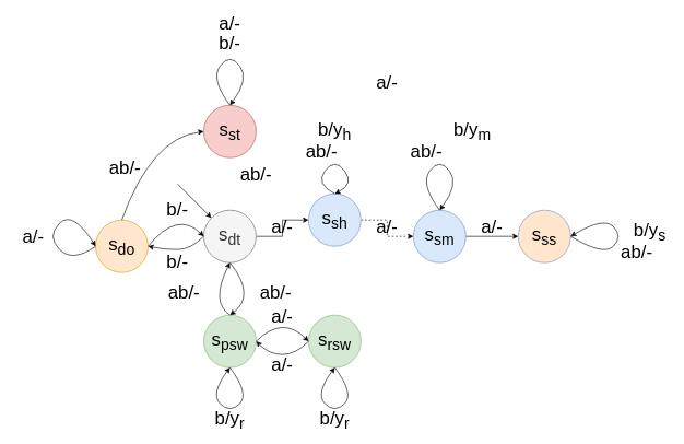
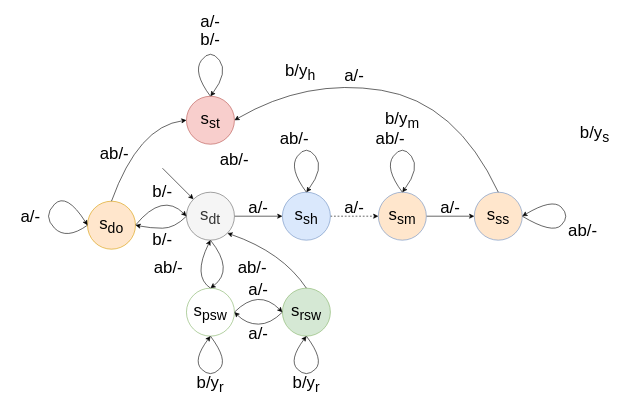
  <mxCell id="0" />
  <mxCell id="1" parent="0" />
  <mxCell id="2" style="edgeStyle=orthogonalEdgeStyle;rounded=0;orthogonalLoop=1;jettySize=auto;html=1;exitX=1;exitY=0.5;exitDx=0;exitDy=0;entryX=0;entryY=0.5;entryDx=0;entryDy=0;" parent="1" source="3" target="9" edge="1"><mxGeometry relative="1" as="geometry" /></mxCell>
  <mxCell id="3" value="s&lt;sub&gt;dt&lt;/sub&gt;" style="ellipse;whiteSpace=wrap;html=1;aspect=fixed;fontSize=28;fillColor=#f5f5f5;strokeColor=#666666;fontColor=#333333;" parent="1" vertex="1"><mxGeometry x="310" y="320" width="80" height="80" as="geometry" /></mxCell>
  <mxCell id="4" value="s&lt;sub&gt;do&lt;/sub&gt;" style="ellipse;whiteSpace=wrap;html=1;aspect=fixed;fontSize=28;fillColor=#ffe6cc;strokeColor=#d79b00;" parent="1" vertex="1"><mxGeometry x="145" y="335" width="80" height="80" as="geometry" /></mxCell>
  <mxCell id="5" value="s&lt;sub&gt;st&lt;/sub&gt;" style="ellipse;whiteSpace=wrap;html=1;aspect=fixed;fontSize=28;fillColor=#f8cecc;strokeColor=#b85450;" parent="1" vertex="1"><mxGeometry x="310" y="160" width="80" height="80" as="geometry" /></mxCell>
  <mxCell id="6" value="" style="curved=1;endArrow=classic;html=1;rounded=0;exitX=1;exitY=0.5;exitDx=0;exitDy=0;" parent="1" source="4" edge="1"><mxGeometry width="50" height="50" relative="1" as="geometry"><mxPoint x="260" y="410" as="sourcePoint" /><mxPoint x="310" y="360" as="targetPoint" /><Array as="points"><mxPoint x="270" y="320" /></Array></mxGeometry></mxCell>
  <mxCell id="7" value="" style="curved=1;endArrow=classic;html=1;rounded=0;entryX=1;entryY=0.5;entryDx=0;entryDy=0;exitX=0;exitY=0.5;exitDx=0;exitDy=0;" parent="1" source="3" target="4" edge="1"><mxGeometry width="50" height="50" relative="1" as="geometry"><mxPoint x="250" y="430" as="sourcePoint" /><mxPoint x="300" y="380" as="targetPoint" /><Array as="points"><mxPoint x="290" y="380" /><mxPoint x="250" y="380" /></Array></mxGeometry></mxCell>
  <mxCell id="8" style="edgeStyle=orthogonalEdgeStyle;rounded=0;orthogonalLoop=1;jettySize=auto;html=1;exitX=1;exitY=0.5;exitDx=0;exitDy=0;entryX=0;entryY=0.5;entryDx=0;entryDy=0;dashed=1;" parent="1" source="9" target="11" edge="1"><mxGeometry relative="1" as="geometry" /></mxCell>
- <mxCell id="9" value="s&lt;sub&gt;sh&lt;/sub&gt;" style="ellipse;whiteSpace=wrap;html=1;aspect=fixed;fontSize=28;fillColor=#dae8fc;strokeColor=#6c8ebf;" parent="1" vertex="1"><mxGeometry x="470" y="295" width="80" height="80" as="geometry" /></mxCell>
+ <mxCell id="9" value="s&lt;sub&gt;sh&lt;/sub&gt;" style="ellipse;whiteSpace=wrap;html=1;aspect=fixed;fontSize=28;fillColor=#dae8fc;strokeColor=#6c8ebf;" parent="1" vertex="1"><mxGeometry x="470" y="320" width="80" height="80" as="geometry" /></mxCell>
  <mxCell id="10" style="edgeStyle=orthogonalEdgeStyle;rounded=0;orthogonalLoop=1;jettySize=auto;html=1;exitX=1;exitY=0.5;exitDx=0;exitDy=0;entryX=0;entryY=0.5;entryDx=0;entryDy=0;" parent="1" source="11" target="12" edge="1"><mxGeometry relative="1" as="geometry" /></mxCell>
- <mxCell id="11" value="s&lt;sub&gt;sm&lt;/sub&gt;" style="ellipse;whiteSpace=wrap;html=1;aspect=fixed;fontSize=28;fillColor=#dae8fc;strokeColor=#6c8ebf;" parent="1" vertex="1"><mxGeometry x="630" y="320" width="80" height="80" as="geometry" /></mxCell>
+ <mxCell id="11" value="s&lt;sub&gt;sm&lt;/sub&gt;" style="ellipse;whiteSpace=wrap;html=1;aspect=fixed;fontSize=28;fillColor=#ffe6cc;strokeColor=#6c8ebf;" parent="1" vertex="1"><mxGeometry x="630" y="320" width="80" height="80" as="geometry" /></mxCell>
  <mxCell id="12" value="s&lt;sub&gt;ss&lt;/sub&gt;" style="ellipse;whiteSpace=wrap;html=1;aspect=fixed;fontSize=28;fillColor=#ffe6cc;strokeColor=#6c8ebf;" parent="1" vertex="1"><mxGeometry x="790" y="320" width="80" height="80" as="geometry" /></mxCell>
+ <mxCell id="13" value="" style="curved=1;endArrow=classic;html=1;rounded=0;entryX=1;entryY=0.5;entryDx=0;entryDy=0;exitX=0.5;exitY=0;exitDx=0;exitDy=0;" parent="1" source="12" target="5" edge="1"><mxGeometry width="50" height="50" relative="1" as="geometry"><mxPoint x="510" y="225" as="sourcePoint" /><mxPoint x="560" y="175" as="targetPoint" /><Array as="points"><mxPoint x="760" y="170" /><mxPoint x="510" y="130" /></Array></mxGeometry></mxCell>
  <mxCell id="14" value="" style="curved=1;endArrow=classic;html=1;rounded=0;exitX=0.5;exitY=0;exitDx=0;exitDy=0;entryX=0.5;entryY=0;entryDx=0;entryDy=0;" parent="1" source="9" target="9" edge="1"><mxGeometry width="50" height="50" relative="1" as="geometry"><mxPoint x="490" y="310" as="sourcePoint" /><mxPoint x="540" y="260" as="targetPoint" /><Array as="points"><mxPoint x="480" y="280" /><mxPoint x="510" y="240" /><mxPoint x="540" y="280" /></Array></mxGeometry></mxCell>
  <mxCell id="15" value="" style="endArrow=classic;html=1;rounded=0;entryX=0;entryY=0;entryDx=0;entryDy=0;" parent="1" target="3" edge="1"><mxGeometry width="50" height="50" relative="1" as="geometry"><mxPoint x="270" y="280" as="sourcePoint" /><mxPoint x="290" y="260" as="targetPoint" /></mxGeometry></mxCell>
- <mxCell id="16" value="s&lt;sub&gt;psw&lt;/sub&gt;" style="ellipse;whiteSpace=wrap;html=1;aspect=fixed;fontSize=28;fillColor=#d5e8d4;strokeColor=#82b366;" parent="1" vertex="1"><mxGeometry x="310" y="480" width="80" height="80" as="geometry" /></mxCell>
+ <mxCell id="16" value="s&lt;sub&gt;psw&lt;/sub&gt;" style="ellipse;whiteSpace=wrap;html=1;aspect=fixed;fontSize=28;fillColor=#ffffff;strokeColor=#82b366;" parent="1" vertex="1"><mxGeometry x="310" y="480" width="80" height="80" as="geometry" /></mxCell>
  <mxCell id="17" value="" style="curved=1;endArrow=classic;html=1;rounded=0;entryX=0.5;entryY=1;entryDx=0;entryDy=0;exitX=0.5;exitY=0;exitDx=0;exitDy=0;" parent="1" edge="1"><mxGeometry width="50" height="50" relative="1" as="geometry"><mxPoint x="350" y="480" as="sourcePoint" /><mxPoint x="350" y="400" as="targetPoint" /><Array as="points"><mxPoint x="320" y="460" /></Array></mxGeometry></mxCell>
  <mxCell id="18" value="" style="curved=1;endArrow=classic;html=1;rounded=0;exitX=0.5;exitY=1;exitDx=0;exitDy=0;entryX=0.5;entryY=0;entryDx=0;entryDy=0;" parent="1" edge="1"><mxGeometry width="50" height="50" relative="1" as="geometry"><mxPoint x="350" y="400" as="sourcePoint" /><mxPoint x="350" y="480" as="targetPoint" /><Array as="points"><mxPoint x="390" y="450" /></Array></mxGeometry></mxCell>
  <mxCell id="19" value="s&lt;sub&gt;rsw&lt;/sub&gt;" style="ellipse;whiteSpace=wrap;html=1;aspect=fixed;fontSize=28;fillColor=#d5e8d4;strokeColor=#82b366;" parent="1" vertex="1"><mxGeometry x="470" y="480" width="80" height="80" as="geometry" /></mxCell>
  <mxCell id="20" value="" style="curved=1;endArrow=classic;html=1;rounded=0;entryX=0.5;entryY=1;entryDx=0;entryDy=0;exitX=0.5;exitY=1;exitDx=0;exitDy=0;" parent="1" source="16" target="16" edge="1"><mxGeometry width="50" height="50" relative="1" as="geometry"><mxPoint x="280" y="620" as="sourcePoint" /><mxPoint x="330" y="570" as="targetPoint" /><Array as="points"><mxPoint x="380" y="600" /><mxPoint x="350" y="630" /><mxPoint x="320" y="600" /></Array></mxGeometry></mxCell>
  <mxCell id="21" value="" style="curved=1;endArrow=classic;html=1;rounded=0;exitX=0.5;exitY=0;exitDx=0;exitDy=0;entryX=0.5;entryY=0;entryDx=0;entryDy=0;" parent="1" edge="1"><mxGeometry width="50" height="50" relative="1" as="geometry"><mxPoint x="670" y="320" as="sourcePoint" /><mxPoint x="670" y="320" as="targetPoint" /><Array as="points"><mxPoint x="640" y="280" /><mxPoint x="670" y="240" /><mxPoint x="700" y="280" /></Array></mxGeometry></mxCell>
  <mxCell id="22" value="" style="curved=1;endArrow=classic;html=1;rounded=0;exitX=1;exitY=0.5;exitDx=0;exitDy=0;" parent="1" edge="1"><mxGeometry width="50" height="50" relative="1" as="geometry"><mxPoint x="390" y="520" as="sourcePoint" /><mxPoint x="470" y="520" as="targetPoint" /><Array as="points"><mxPoint x="430" y="480" /></Array></mxGeometry></mxCell>
  <mxCell id="23" value="" style="curved=1;endArrow=classic;html=1;rounded=0;entryX=1;entryY=0.5;entryDx=0;entryDy=0;exitX=0;exitY=0.5;exitDx=0;exitDy=0;" parent="1" edge="1"><mxGeometry width="50" height="50" relative="1" as="geometry"><mxPoint x="470" y="520" as="sourcePoint" /><mxPoint x="390" y="520" as="targetPoint" /><Array as="points"><mxPoint x="450" y="540" /><mxPoint x="410" y="540" /></Array></mxGeometry></mxCell>
  <mxCell id="24" value="" style="curved=1;endArrow=classic;html=1;rounded=0;exitX=1;exitY=0.5;exitDx=0;exitDy=0;entryX=1;entryY=0.5;entryDx=0;entryDy=0;" parent="1" source="12" target="12" edge="1"><mxGeometry width="50" height="50" relative="1" as="geometry"><mxPoint x="870" y="370" as="sourcePoint" /><mxPoint x="920" y="320" as="targetPoint" /><Array as="points"><mxPoint x="920" y="390" /><mxPoint x="950" y="360" /><mxPoint x="920" y="330" /></Array></mxGeometry></mxCell>
  <mxCell id="25" value="" style="curved=1;endArrow=classic;html=1;rounded=0;entryX=0.5;entryY=1;entryDx=0;entryDy=0;exitX=0.5;exitY=1;exitDx=0;exitDy=0;" parent="1" edge="1"><mxGeometry width="50" height="50" relative="1" as="geometry"><mxPoint x="510" y="560" as="sourcePoint" /><mxPoint x="510" y="560" as="targetPoint" /><Array as="points"><mxPoint x="540" y="600" /><mxPoint x="510" y="630" /><mxPoint x="480" y="600" /></Array></mxGeometry></mxCell>
  <mxCell id="26" value="" style="curved=1;endArrow=classic;html=1;rounded=0;entryX=0;entryY=0.5;entryDx=0;entryDy=0;exitX=0;exitY=0.5;exitDx=0;exitDy=0;" parent="1" source="4" target="4" edge="1"><mxGeometry width="50" height="50" relative="1" as="geometry"><mxPoint x="70" y="400" as="sourcePoint" /><mxPoint x="120" y="350" as="targetPoint" /><Array as="points"><mxPoint x="110" y="400" /><mxPoint x="70" y="360" /><mxPoint x="110" y="320" /></Array></mxGeometry></mxCell>
  <mxCell id="27" value="a/-" style="text;html=1;strokeColor=none;fillColor=none;align=center;verticalAlign=middle;whiteSpace=wrap;rounded=0;fontSize=28;" parent="1" vertex="1"><mxGeometry x="400" y="330" width="60" height="30" as="geometry" /></mxCell>
- <mxCell id="28" value="b/y&lt;sub&gt;h&lt;/sub&gt;" style="text;html=1;strokeColor=none;fillColor=none;align=center;verticalAlign=middle;whiteSpace=wrap;rounded=0;fontSize=28;" parent="1" vertex="1"><mxGeometry x="480" y="185" width="60" height="30" as="geometry" /></mxCell>
- <mxCell id="29" value="b/y&lt;sub&gt;m&lt;/sub&gt;" style="text;html=1;strokeColor=none;fillColor=none;align=center;verticalAlign=middle;whiteSpace=wrap;rounded=0;fontSize=28;" parent="1" vertex="1"><mxGeometry x="690" y="185" width="60" height="30" as="geometry" /></mxCell>
+ <mxCell id="28" value="b/y&lt;sub&gt;h&lt;/sub&gt;" style="text;html=1;strokeColor=none;fillColor=none;align=center;verticalAlign=middle;whiteSpace=wrap;rounded=0;fontSize=28;" parent="1" vertex="1"><mxGeometry x="470" y="105" width="60" height="30" as="geometry" /></mxCell>
+ <mxCell id="29" value="b/y&lt;sub&gt;m&lt;/sub&gt;" style="text;html=1;strokeColor=none;fillColor=none;align=center;verticalAlign=middle;whiteSpace=wrap;rounded=0;fontSize=28;" parent="1" vertex="1"><mxGeometry x="640" y="185" width="60" height="30" as="geometry" /></mxCell>
  <mxCell id="30" value="a/-" style="text;html=1;strokeColor=none;fillColor=none;align=center;verticalAlign=middle;whiteSpace=wrap;rounded=0;fontSize=28;" parent="1" vertex="1"><mxGeometry x="560" y="330" width="60" height="30" as="geometry" /></mxCell>
  <mxCell id="31" value="a/-" style="text;html=1;strokeColor=none;fillColor=none;align=center;verticalAlign=middle;whiteSpace=wrap;rounded=0;fontSize=28;" parent="1" vertex="1"><mxGeometry x="720" y="330" width="60" height="30" as="geometry" /></mxCell>
- <mxCell id="32" value="b/y&lt;sub&gt;s&lt;/sub&gt;" style="text;html=1;strokeColor=none;fillColor=none;align=center;verticalAlign=middle;whiteSpace=wrap;rounded=0;fontSize=28;" parent="1" vertex="1"><mxGeometry x="961" y="338" width="60" height="30" as="geometry" /></mxCell>
+ <mxCell id="32" value="b/y&lt;sub&gt;s&lt;/sub&gt;" style="text;html=1;strokeColor=none;fillColor=none;align=center;verticalAlign=middle;whiteSpace=wrap;rounded=0;fontSize=28;" parent="1" vertex="1"><mxGeometry x="961" y="208" width="60" height="30" as="geometry" /></mxCell>
  <mxCell id="33" value="a/-" style="text;html=1;strokeColor=none;fillColor=none;align=center;verticalAlign=middle;whiteSpace=wrap;rounded=0;fontSize=28;" parent="1" vertex="1"><mxGeometry x="560" y="110" width="60" height="30" as="geometry" /></mxCell>
  <mxCell id="34" value="b/-" style="text;html=1;strokeColor=none;fillColor=none;align=center;verticalAlign=middle;whiteSpace=wrap;rounded=0;fontSize=28;" parent="1" vertex="1"><mxGeometry x="320" y="50" width="60" height="30" as="geometry" /></mxCell>
  <mxCell id="35" value="b/-" style="text;html=1;strokeColor=none;fillColor=none;align=center;verticalAlign=middle;whiteSpace=wrap;rounded=0;fontSize=28;" parent="1" vertex="1"><mxGeometry x="240" y="303" width="60" height="30" as="geometry" /></mxCell>
  <mxCell id="36" value="b/-" style="text;html=1;strokeColor=none;fillColor=none;align=center;verticalAlign=middle;whiteSpace=wrap;rounded=0;fontSize=28;" parent="1" vertex="1"><mxGeometry x="240" y="383" width="60" height="30" as="geometry" /></mxCell>
  <mxCell id="37" value="a/-" style="text;html=1;strokeColor=none;fillColor=none;align=center;verticalAlign=middle;whiteSpace=wrap;rounded=0;fontSize=28;" parent="1" vertex="1"><mxGeometry x="20" y="345" width="60" height="30" as="geometry" /></mxCell>
  <mxCell id="38" value="ab/-" style="text;html=1;strokeColor=none;fillColor=none;align=center;verticalAlign=middle;whiteSpace=wrap;rounded=0;fontSize=28;" parent="1" vertex="1"><mxGeometry x="390" y="430" width="60" height="30" as="geometry" /></mxCell>
  <mxCell id="39" value="ab/-" style="text;html=1;strokeColor=none;fillColor=none;align=center;verticalAlign=middle;whiteSpace=wrap;rounded=0;fontSize=28;" parent="1" vertex="1"><mxGeometry x="250" y="430" width="60" height="30" as="geometry" /></mxCell>
  <mxCell id="40" value="a/-" style="text;html=1;strokeColor=none;fillColor=none;align=center;verticalAlign=middle;whiteSpace=wrap;rounded=0;fontSize=28;" parent="1" vertex="1"><mxGeometry x="400" y="467" width="60" height="30" as="geometry" /></mxCell>
  <mxCell id="41" value="a/-" style="text;html=1;strokeColor=none;fillColor=none;align=center;verticalAlign=middle;whiteSpace=wrap;rounded=0;fontSize=28;" parent="1" vertex="1"><mxGeometry x="400" y="540" width="60" height="30" as="geometry" /></mxCell>
  <mxCell id="42" value="b/y&lt;sub&gt;r&lt;/sub&gt;" style="text;html=1;strokeColor=none;fillColor=none;align=center;verticalAlign=middle;whiteSpace=wrap;rounded=0;fontSize=28;" parent="1" vertex="1"><mxGeometry x="320" y="625" width="60" height="30" as="geometry" /></mxCell>
  <mxCell id="43" value="ab/-" style="text;html=1;strokeColor=none;fillColor=none;align=center;verticalAlign=middle;whiteSpace=wrap;rounded=0;fontSize=28;" parent="1" vertex="1"><mxGeometry x="460" y="215" width="60" height="30" as="geometry" /></mxCell>
  <mxCell id="44" value="ab/-" style="text;html=1;strokeColor=none;fillColor=none;align=center;verticalAlign=middle;whiteSpace=wrap;rounded=0;fontSize=28;" parent="1" vertex="1"><mxGeometry x="620" y="215" width="60" height="30" as="geometry" /></mxCell>
  <mxCell id="45" value="ab/-" style="text;html=1;strokeColor=none;fillColor=none;align=center;verticalAlign=middle;whiteSpace=wrap;rounded=0;fontSize=28;" parent="1" vertex="1"><mxGeometry x="941" y="368" width="60" height="30" as="geometry" /></mxCell>
  <mxCell id="46" value="ab/-" style="text;html=1;strokeColor=none;fillColor=none;align=center;verticalAlign=middle;whiteSpace=wrap;rounded=0;fontSize=28;" parent="1" vertex="1"><mxGeometry x="160" y="240" width="60" height="30" as="geometry" /></mxCell>
  <mxCell id="47" value="b/y&lt;sub&gt;r&lt;/sub&gt;" style="text;html=1;strokeColor=none;fillColor=none;align=center;verticalAlign=middle;whiteSpace=wrap;rounded=0;fontSize=28;" parent="1" vertex="1"><mxGeometry x="480" y="625" width="60" height="30" as="geometry" /></mxCell>
  <mxCell id="48" value="" style="curved=1;endArrow=classic;html=1;rounded=0;entryX=0;entryY=0.5;entryDx=0;entryDy=0;exitX=0.5;exitY=0;exitDx=0;exitDy=0;" parent="1" source="4" target="5" edge="1"><mxGeometry width="50" height="50" relative="1" as="geometry"><mxPoint x="180" y="280" as="sourcePoint" /><mxPoint x="230" y="230" as="targetPoint" /><Array as="points"><mxPoint x="230" y="210" /></Array></mxGeometry></mxCell>
  <mxCell id="49" value="" style="curved=1;endArrow=classic;html=1;rounded=0;exitX=0.5;exitY=0;exitDx=0;exitDy=0;entryX=0.5;entryY=0;entryDx=0;entryDy=0;" parent="1" edge="1"><mxGeometry width="50" height="50" relative="1" as="geometry"><mxPoint x="350" y="160" as="sourcePoint" /><mxPoint x="350" y="160" as="targetPoint" /><Array as="points"><mxPoint x="320" y="120" /><mxPoint x="350" y="80" /><mxPoint x="380" y="120" /></Array></mxGeometry></mxCell>
  <mxCell id="50" value="ab/-" style="text;html=1;strokeColor=none;fillColor=none;align=center;verticalAlign=middle;whiteSpace=wrap;rounded=0;fontSize=28;" parent="1" vertex="1"><mxGeometry x="360" y="250" width="60" height="30" as="geometry" /></mxCell>
  <mxCell id="51" value="a/-" style="text;html=1;strokeColor=none;fillColor=none;align=center;verticalAlign=middle;whiteSpace=wrap;rounded=0;fontSize=28;" parent="1" vertex="1"><mxGeometry x="320" y="20" width="60" height="30" as="geometry" /></mxCell>
+ <mxCell id="52" value="" style="curved=1;endArrow=classic;html=1;rounded=0;entryX=1;entryY=1;entryDx=0;entryDy=0;exitX=0.5;exitY=0;exitDx=0;exitDy=0;" parent="1" source="19" target="3" edge="1"><mxGeometry width="50" height="50" relative="1" as="geometry"><mxPoint x="550" y="470" as="sourcePoint" /><mxPoint x="600" y="420" as="targetPoint" /><Array as="points"><mxPoint x="470" y="420" /></Array></mxGeometry></mxCell>
